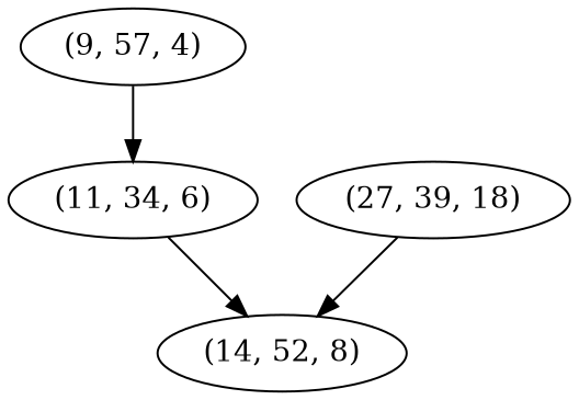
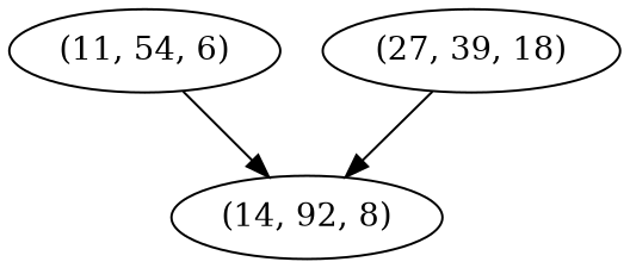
  digraph {
-   "(9, 57, 4)"
-   "(11, 54, 6)" [label="(11, 34, 6)"]
-   "(14, 52, 8)"
+   "(11, 54, 6)"
+   "(14, 52, 8)" [label="(14, 92, 8)"]
    "(27, 39, 18)"
-   "(9, 57, 4)" -> "(11, 54, 6)"
    "(11, 54, 6)" -> "(14, 52, 8)"
    "(27, 39, 18)" -> "(14, 52, 8)"
  }
